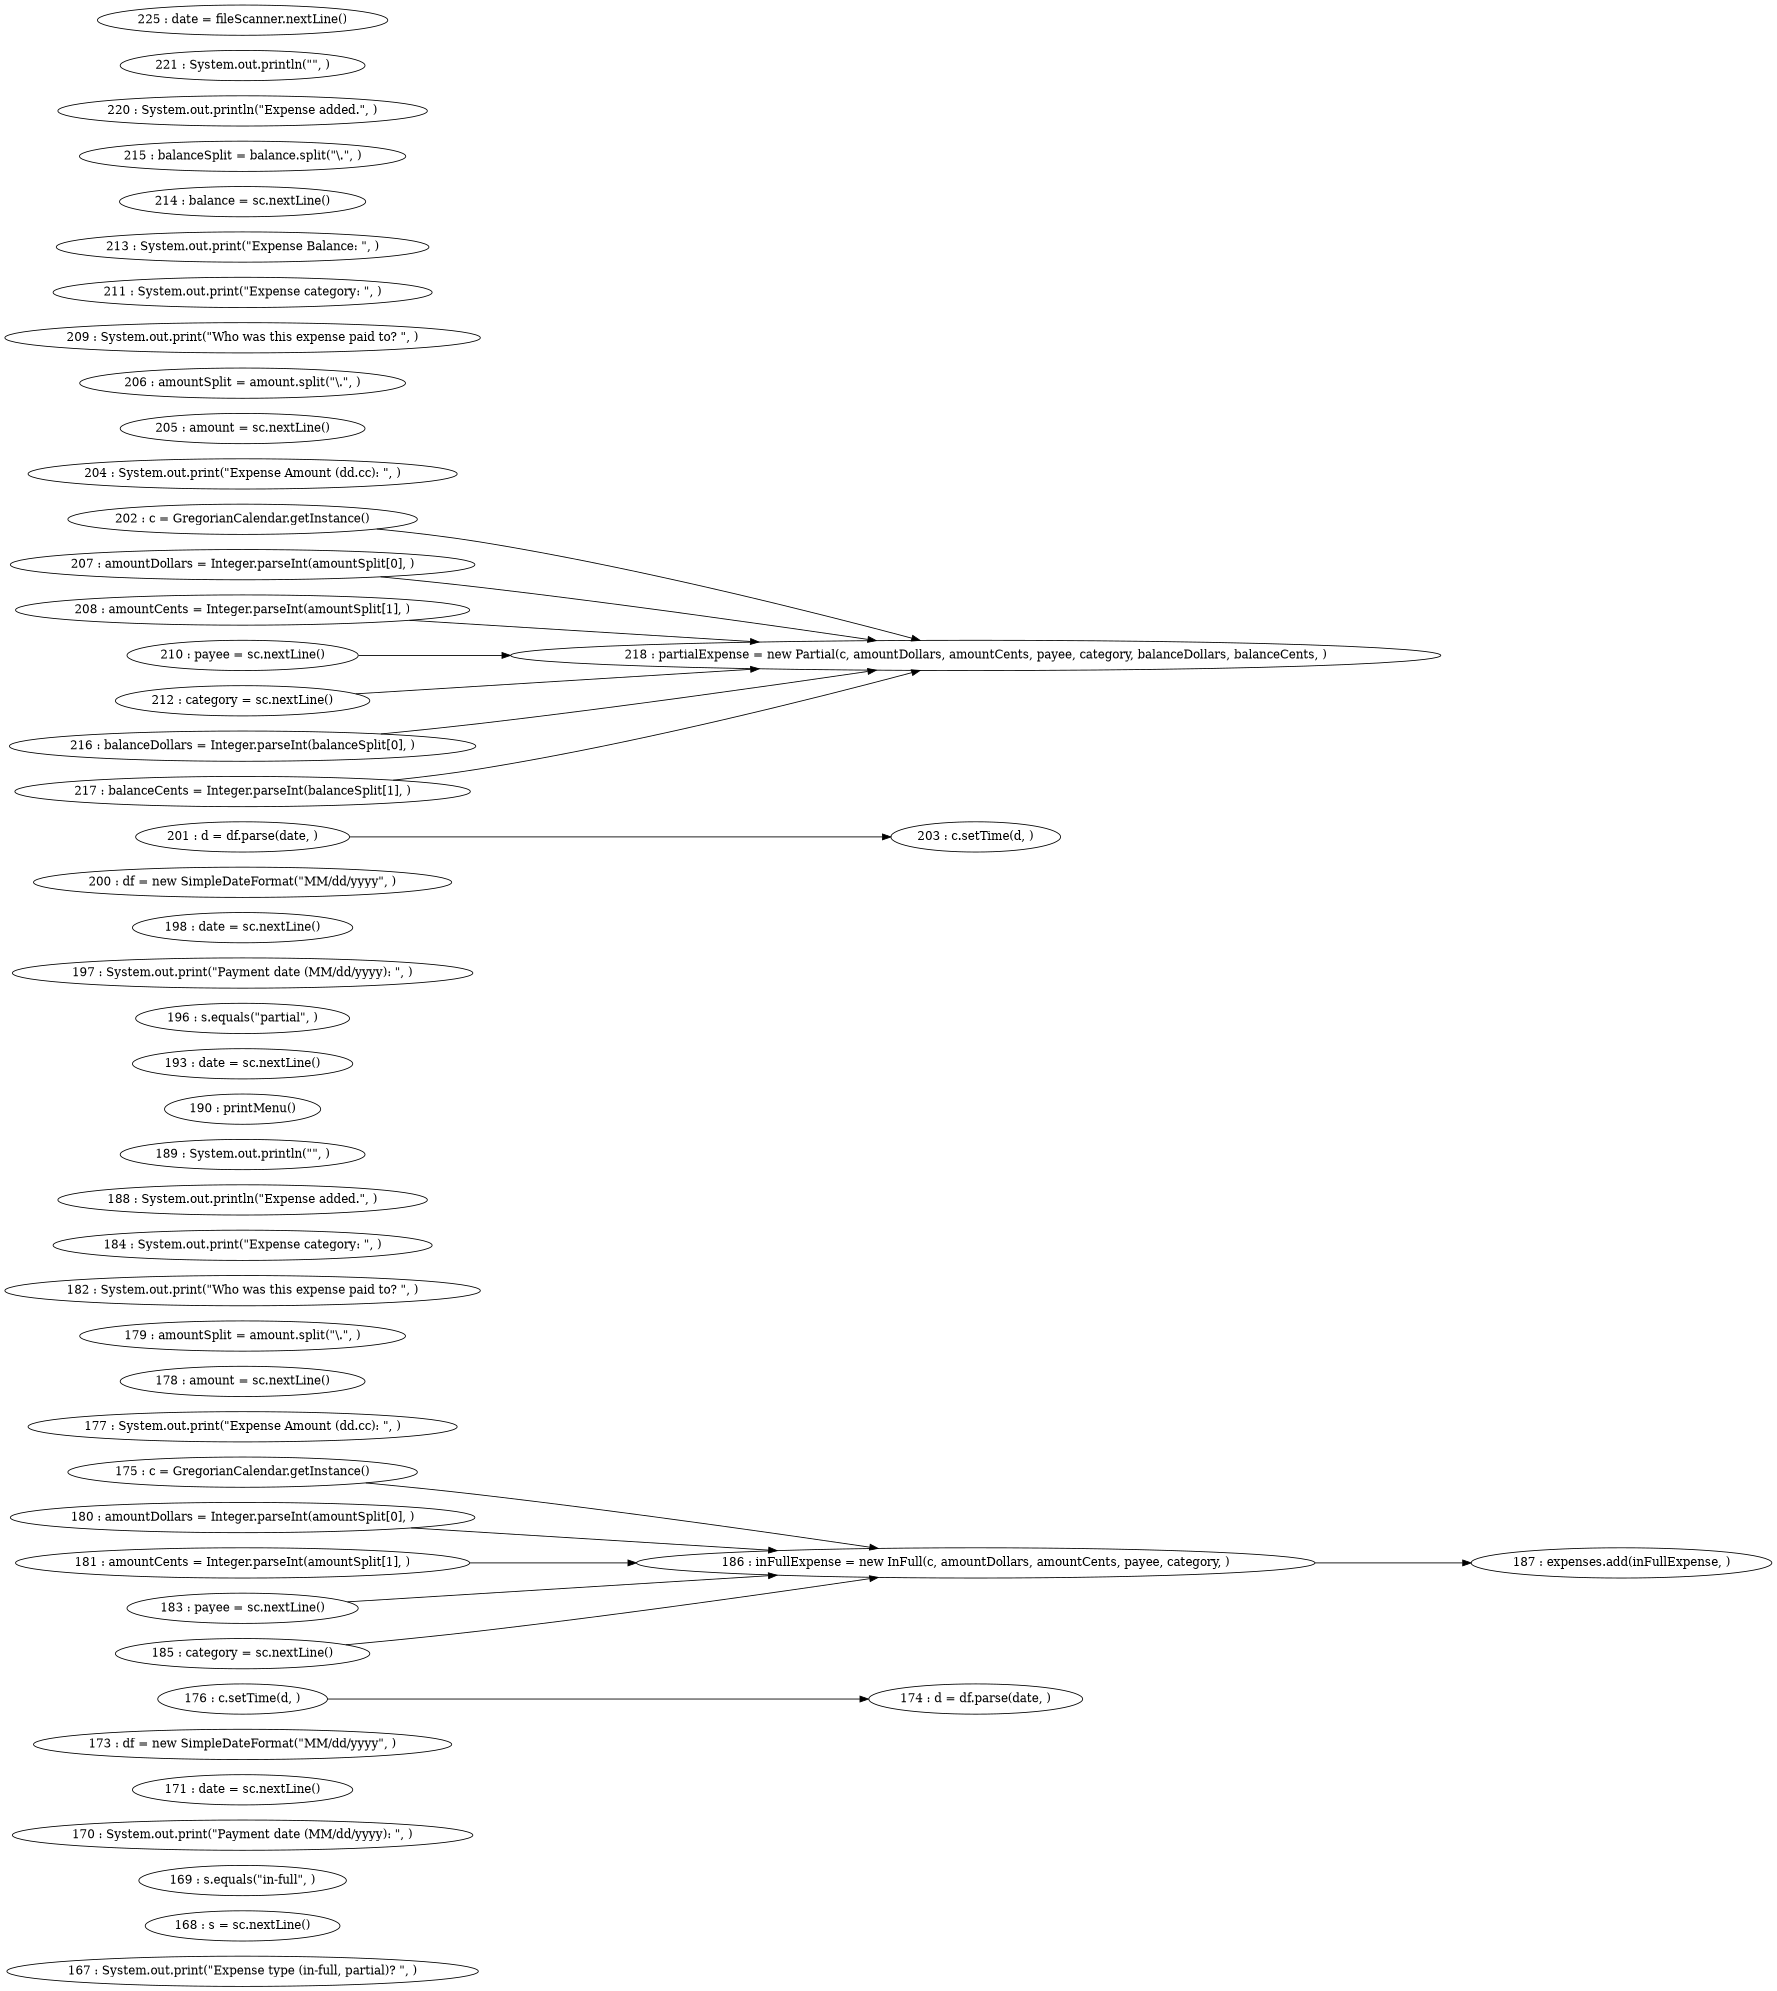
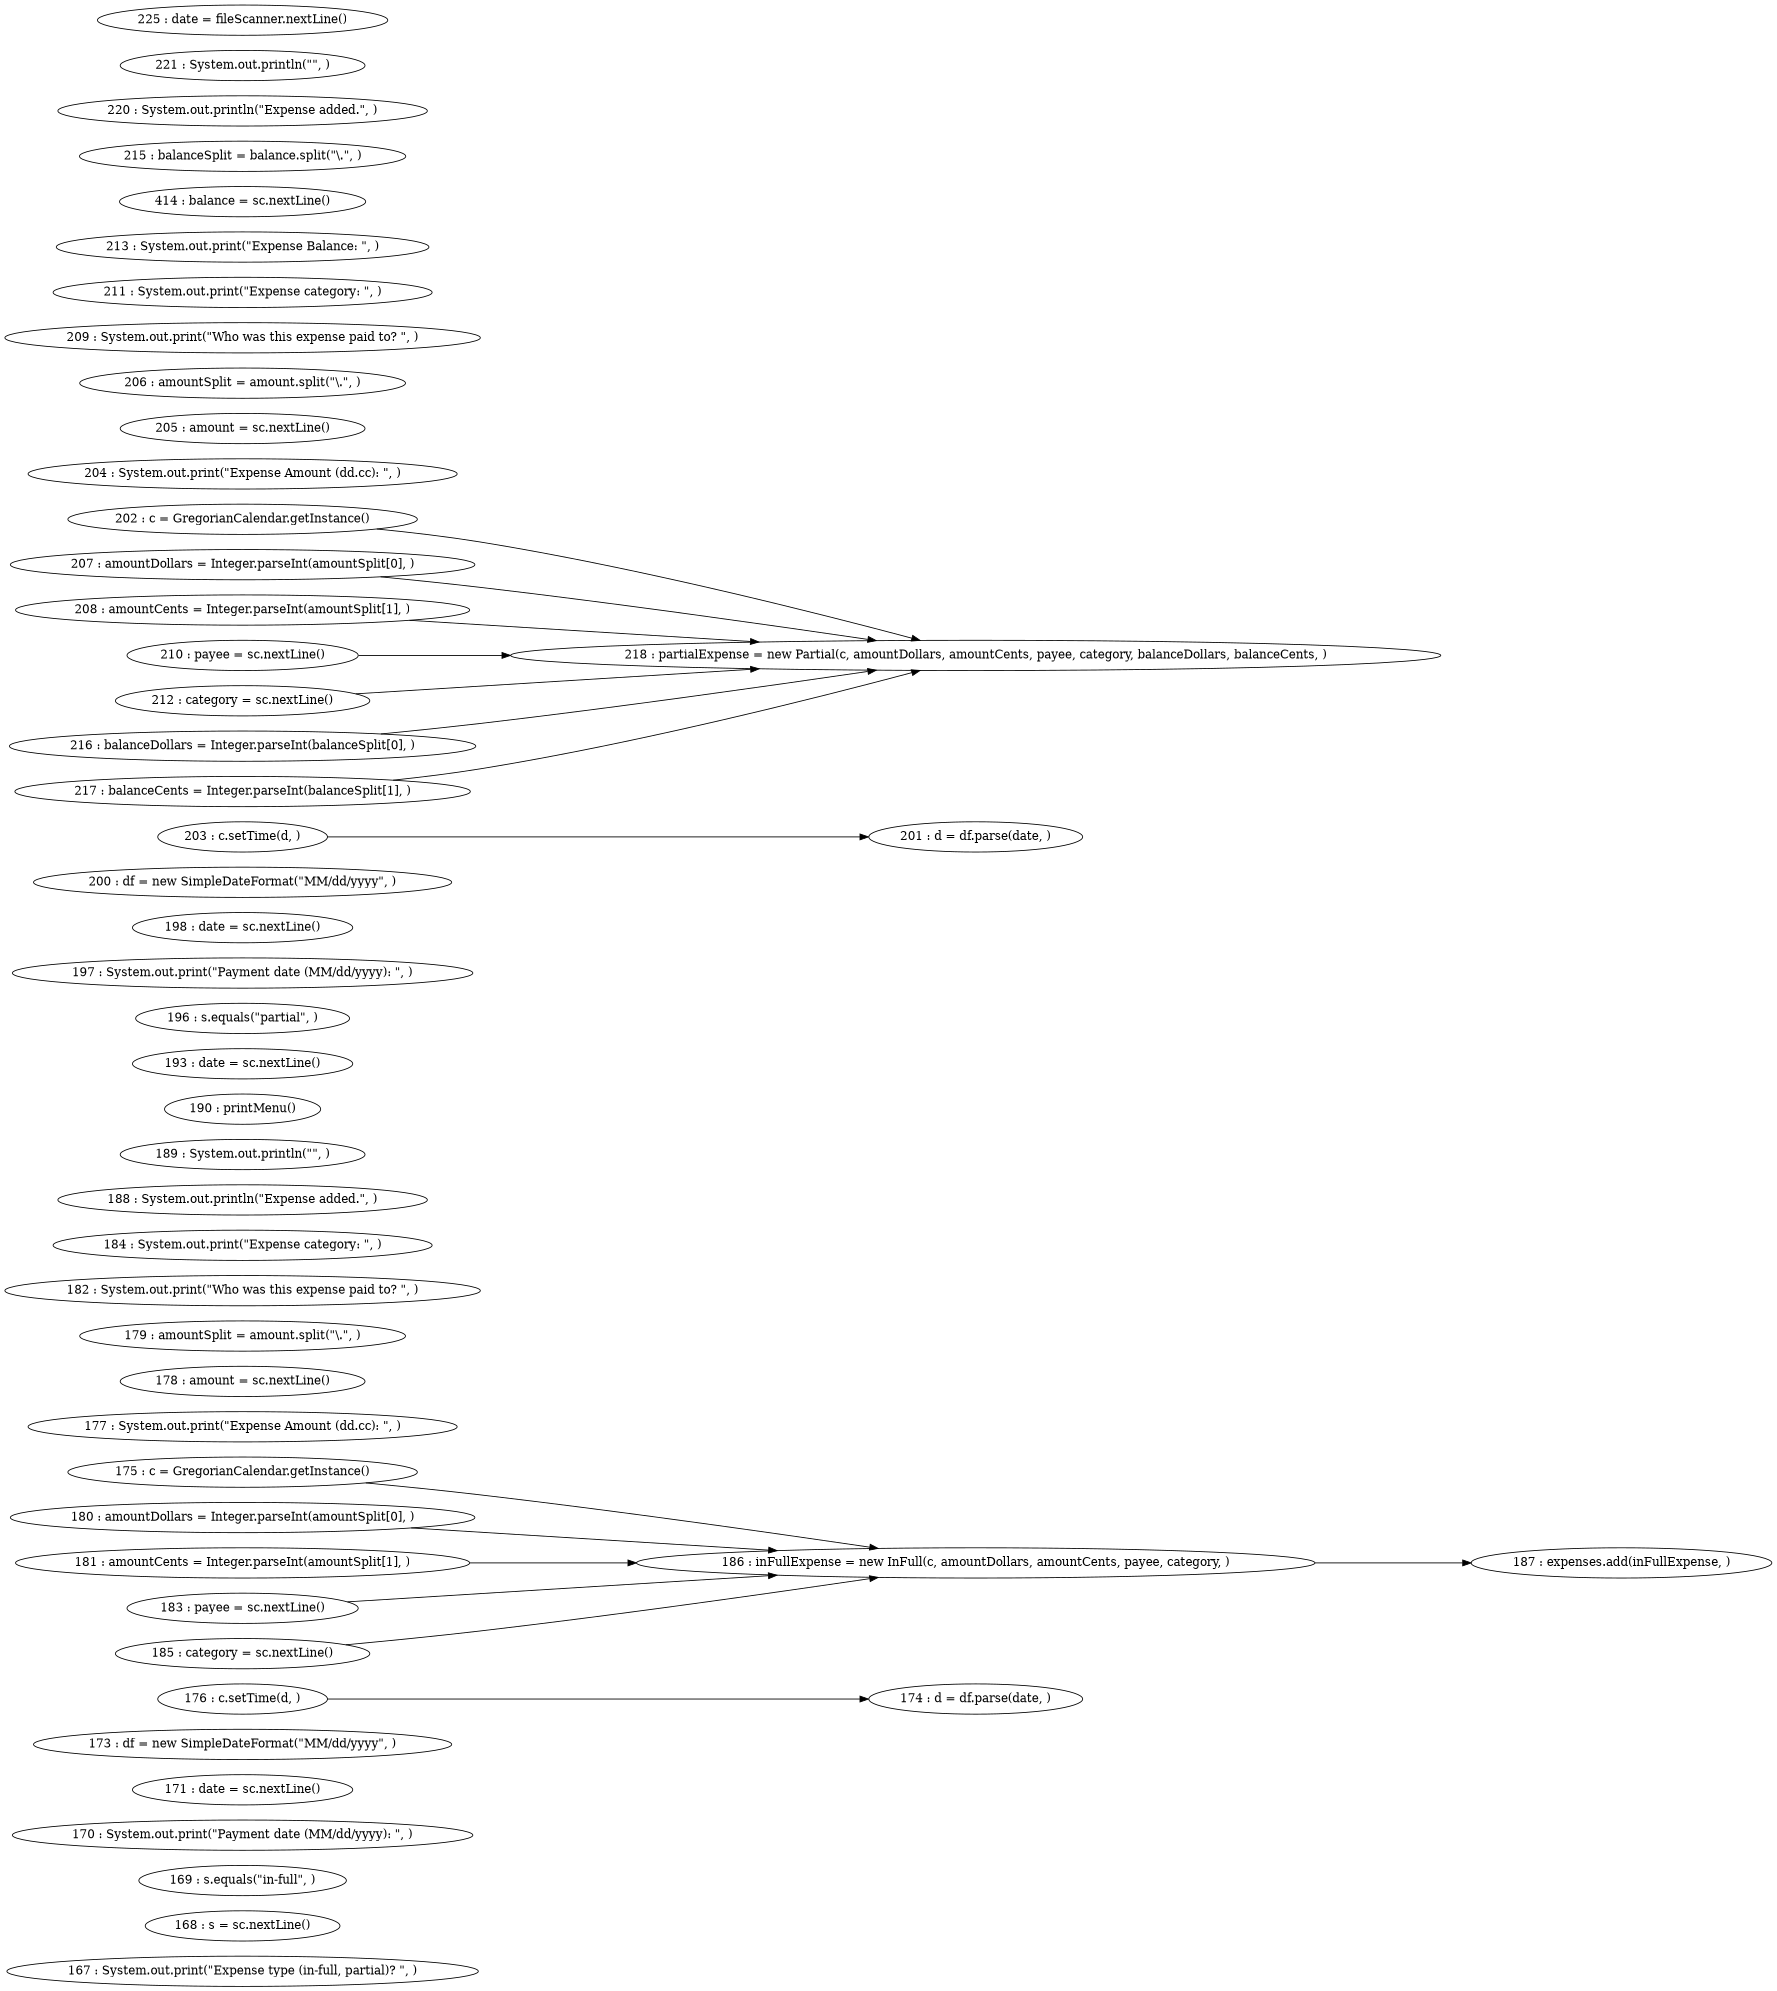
  digraph {
    rankdir=LR
    "167 : System.out.print(\"Expense type (in-full, partial)? \", )"
    "168 : s = sc.nextLine()"
    "169 : s.equals(\"in-full\", )"
    "170 : System.out.print(\"Payment date (MM/dd/yyyy): \", )"
    "171 : date = sc.nextLine()"
    "173 : df = new SimpleDateFormat(\"MM/dd/yyyy\", )"
    "176 : c.setTime(d, )"
    "174 : d = df.parse(date, )"
    "175 : c = GregorianCalendar.getInstance()"
    "186 : inFullExpense = new InFull(c, amountDollars, amountCents, payee, category, )"
    "187 : expenses.add(inFullExpense, )"
    "177 : System.out.print(\"Expense Amount (dd.cc): \", )"
    "178 : amount = sc.nextLine()"
    "179 : amountSplit = amount.split(\"\\.\", )"
    "180 : amountDollars = Integer.parseInt(amountSplit[0], )"
    "181 : amountCents = Integer.parseInt(amountSplit[1], )"
    "182 : System.out.print(\"Who was this expense paid to? \", )"
    "183 : payee = sc.nextLine()"
    "184 : System.out.print(\"Expense category: \", )"
    "185 : category = sc.nextLine()"
    "188 : System.out.println(\"Expense added.\", )"
    "189 : System.out.println(\"\", )"
    "190 : printMenu()"
    "193 : date = sc.nextLine()"
    "196 : s.equals(\"partial\", )"
    "197 : System.out.print(\"Payment date (MM/dd/yyyy): \", )"
    "198 : date = sc.nextLine()"
    "200 : df = new SimpleDateFormat(\"MM/dd/yyyy\", )"
    "201 : d = df.parse(date, )"
    "203 : c.setTime(d, )"
    "202 : c = GregorianCalendar.getInstance()"
    "218 : partialExpense = new Partial(c, amountDollars, amountCents, payee, category, balanceDollars, balanceCents, )"
    "204 : System.out.print(\"Expense Amount (dd.cc): \", )"
    "205 : amount = sc.nextLine()"
    "206 : amountSplit = amount.split(\"\\.\", )"
    "207 : amountDollars = Integer.parseInt(amountSplit[0], )"
    "208 : amountCents = Integer.parseInt(amountSplit[1], )"
    "209 : System.out.print(\"Who was this expense paid to? \", )"
    "210 : payee = sc.nextLine()"
    "211 : System.out.print(\"Expense category: \", )"
    "212 : category = sc.nextLine()"
    "213 : System.out.print(\"Expense Balance: \", )"
-   "214 : balance = sc.nextLine()"
+   "214 : balance = sc.nextLine()" [label="414 : balance = sc.nextLine()"]
    "215 : balanceSplit = balance.split(\"\\.\", )"
    "216 : balanceDollars = Integer.parseInt(balanceSplit[0], )"
    "217 : balanceCents = Integer.parseInt(balanceSplit[1], )"
    "220 : System.out.println(\"Expense added.\", )"
    "221 : System.out.println(\"\", )"
    "225 : date = fileScanner.nextLine()"
    "176 : c.setTime(d, )" -> "174 : d = df.parse(date, )"
    "175 : c = GregorianCalendar.getInstance()" -> "186 : inFullExpense = new InFull(c, amountDollars, amountCents, payee, category, )"
    "186 : inFullExpense = new InFull(c, amountDollars, amountCents, payee, category, )" -> "187 : expenses.add(inFullExpense, )"
    "180 : amountDollars = Integer.parseInt(amountSplit[0], )" -> "186 : inFullExpense = new InFull(c, amountDollars, amountCents, payee, category, )"
    "181 : amountCents = Integer.parseInt(amountSplit[1], )" -> "186 : inFullExpense = new InFull(c, amountDollars, amountCents, payee, category, )"
    "183 : payee = sc.nextLine()" -> "186 : inFullExpense = new InFull(c, amountDollars, amountCents, payee, category, )"
    "185 : category = sc.nextLine()" -> "186 : inFullExpense = new InFull(c, amountDollars, amountCents, payee, category, )"
-   "201 : d = df.parse(date, )" -> "203 : c.setTime(d, )"
+   "203 : c.setTime(d, )" -> "201 : d = df.parse(date, )"
    "202 : c = GregorianCalendar.getInstance()" -> "218 : partialExpense = new Partial(c, amountDollars, amountCents, payee, category, balanceDollars, balanceCents, )"
    "207 : amountDollars = Integer.parseInt(amountSplit[0], )" -> "218 : partialExpense = new Partial(c, amountDollars, amountCents, payee, category, balanceDollars, balanceCents, )"
    "208 : amountCents = Integer.parseInt(amountSplit[1], )" -> "218 : partialExpense = new Partial(c, amountDollars, amountCents, payee, category, balanceDollars, balanceCents, )"
    "210 : payee = sc.nextLine()" -> "218 : partialExpense = new Partial(c, amountDollars, amountCents, payee, category, balanceDollars, balanceCents, )"
    "212 : category = sc.nextLine()" -> "218 : partialExpense = new Partial(c, amountDollars, amountCents, payee, category, balanceDollars, balanceCents, )"
    "216 : balanceDollars = Integer.parseInt(balanceSplit[0], )" -> "218 : partialExpense = new Partial(c, amountDollars, amountCents, payee, category, balanceDollars, balanceCents, )"
    "217 : balanceCents = Integer.parseInt(balanceSplit[1], )" -> "218 : partialExpense = new Partial(c, amountDollars, amountCents, payee, category, balanceDollars, balanceCents, )"
  }
